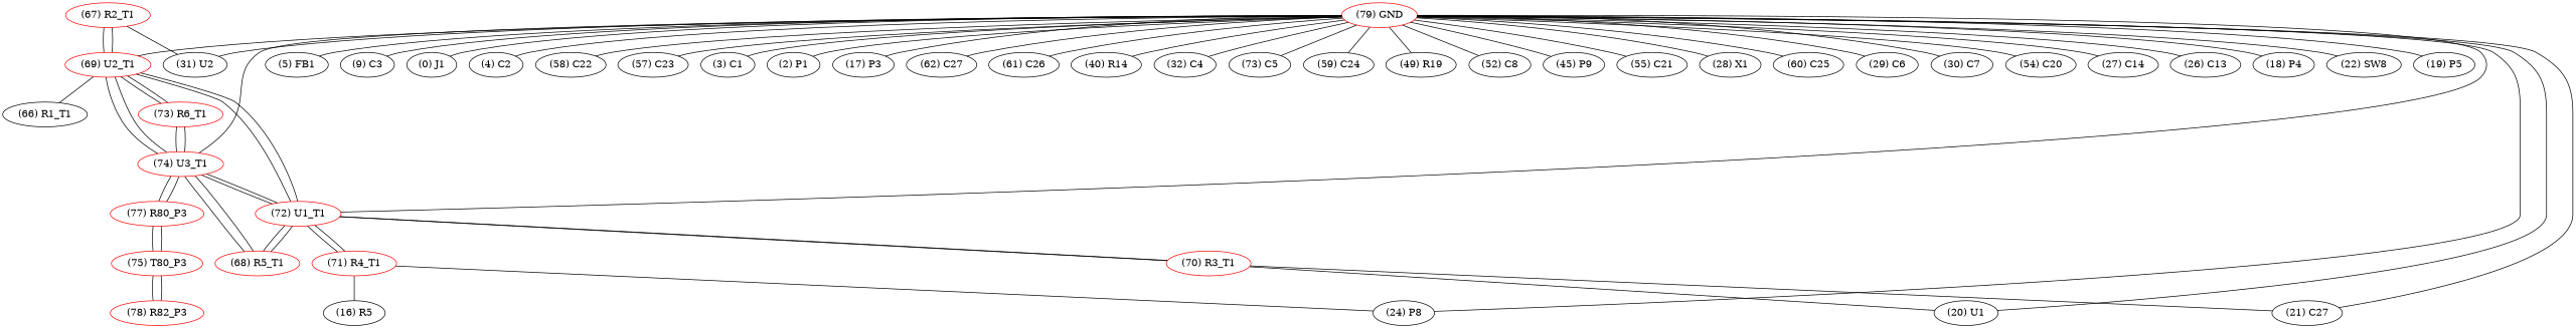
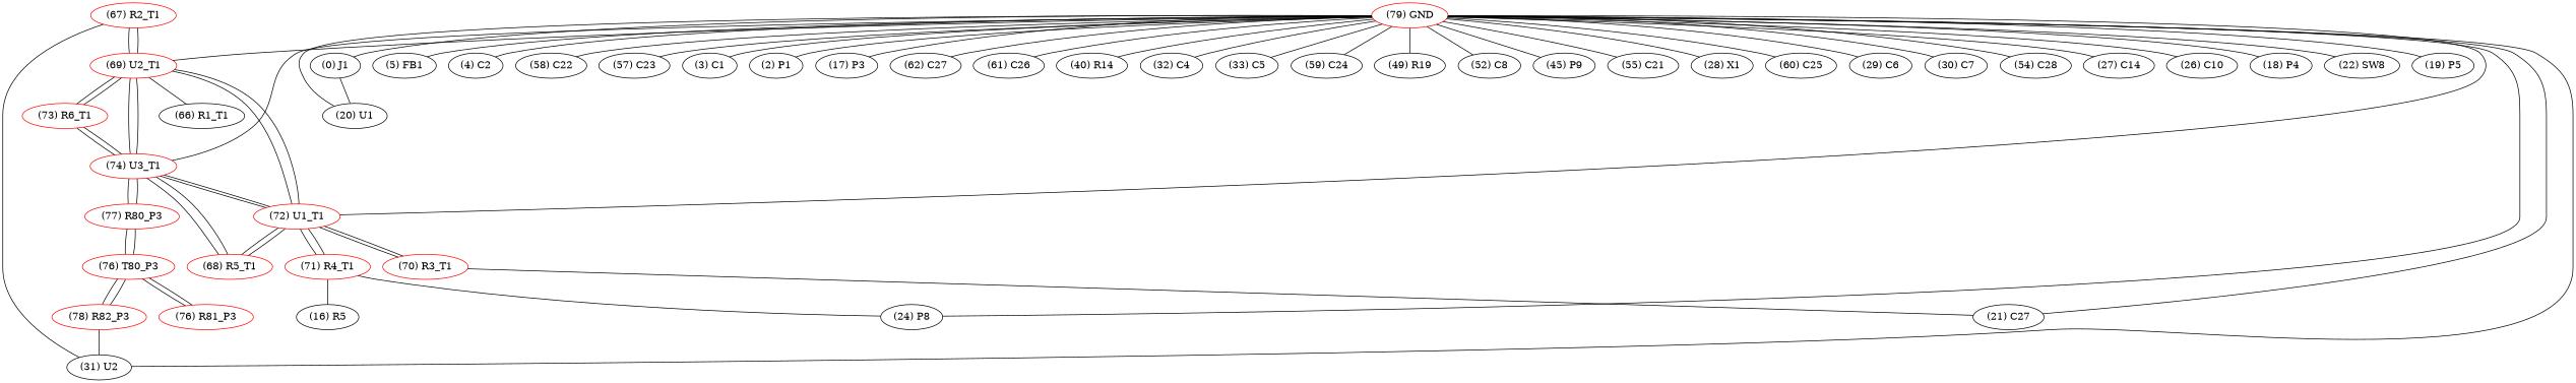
  graph {
    n1 [color=red label="(67) R2_T1"]
    n2 [label="(31) U2"]
    n3 [color=red label="(69) U2_T1"]
    n4 [color=red label="(74) U3_T1"]
    n5 [color=red label="(72) U1_T1"]
    n6 [label="(66) R1_T1"]
    n7 [color=red label="(73) R6_T1"]
    n8 [color=red label="(68) R5_T1"]
    n9 [color=red label="(77) R80_P3"]
    n10 [color=red label="(70) R3_T1"]
    n11 [color=red label="(71) R4_T1"]
-   n12 [color=red label="(75) T80_P3"]
+   n12 [color=red label="(76) T80_P3"]
    n13 [label="(20) U1"]
    n14 [label="(21) C27"]
    n15 [label="(16) R5"]
    n16 [label="(24) P8"]
+   n17 [color=red label="(76) R81_P3"]
    n18 [color=red label="(78) R82_P3"]
    n19 [color=red label="(79) GND"]
    n20 [label="(5) FB1"]
-   n21 [label="(9) C3"]
    n22 [label="(0) J1"]
    n23 [label="(4) C2"]
    n24 [label="(58) C22"]
    n25 [label="(57) C23"]
    n26 [label="(3) C1"]
    n27 [label="(2) P1"]
    n28 [label="(17) P3"]
    n29 [label="(62) C27"]
    n30 [label="(61) C26"]
    n31 [label="(40) R14"]
    n32 [label="(32) C4"]
-   n33 [label="(73) C5"]
+   n33 [label="(33) C5"]
    n34 [label="(59) C24"]
    n35 [label="(49) R19"]
    n36 [label="(52) C8"]
    n37 [label="(45) P9"]
    n38 [label="(55) C21"]
    n39 [label="(28) X1"]
    n40 [label="(60) C25"]
    n41 [label="(29) C6"]
    n42 [label="(30) C7"]
-   n43 [label="(54) C20"]
+   n43 [label="(54) C28"]
    n44 [label="(27) C14"]
-   n45 [label="(26) C13"]
+   n45 [label="(26) C10"]
    n46 [label="(18) P4"]
    n47 [label="(22) SW8"]
    n48 [label="(19) P5"]
    n1 -- n2
    n1 -- n3
    n3 -- n1
    n3 -- n4
    n3 -- n5
    n3 -- n6
    n3 -- n7
    n4 -- n3
    n4 -- n5
    n4 -- n7
    n4 -- n8
    n4 -- n9
    n5 -- n3
    n5 -- n4
    n5 -- n8
    n5 -- n10
    n5 -- n11
    n7 -- n3
    n7 -- n4
    n8 -- n4
    n8 -- n5
    n9 -- n4
    n9 -- n12
    n10 -- n5
-   n10 -- n13
+   n22 -- n13
    n10 -- n14
    n11 -- n5
    n11 -- n15
    n11 -- n16
    n12 -- n9
+   n12 -- n17
    n12 -- n18
+   n17 -- n12
+   n18 -- n2
    n18 -- n12
    n19 -- n2
    n19 -- n3
    n19 -- n4
    n19 -- n5
    n19 -- n13
    n19 -- n14
    n19 -- n16
    n19 -- n20
-   n19 -- n21
    n19 -- n22
    n19 -- n23
    n19 -- n24
    n19 -- n25
    n19 -- n26
    n19 -- n27
    n19 -- n28
    n19 -- n29
    n19 -- n30
    n19 -- n31
    n19 -- n32
    n19 -- n33
    n19 -- n34
    n19 -- n35
    n19 -- n36
    n19 -- n37
    n19 -- n38
    n19 -- n39
    n19 -- n40
    n19 -- n41
    n19 -- n42
    n19 -- n43
    n19 -- n44
    n19 -- n45
    n19 -- n46
    n19 -- n47
    n19 -- n48
  }
